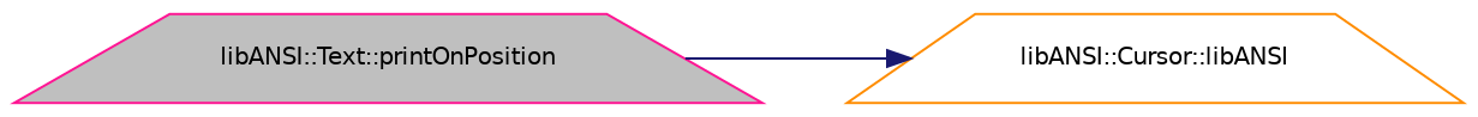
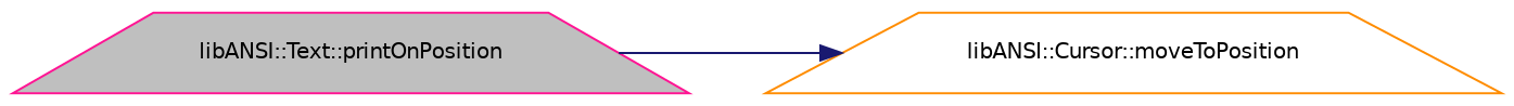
  digraph {
    rankdir=LR
    node [fontname=Helvetica fontsize=10 shape=trapezium style=filled]
    n1 [color=deeppink fillcolor=grey75 fontcolor=black height=0.2 label="libANSI::Text::printOnPosition" width=0.4]
-   n2 [color=darkorange fillcolor=white height=0.2 label="libANSI::Cursor::libANSI" width=0.4]
+   n2 [color=darkorange fillcolor=white height=0.2 label="libANSI::Cursor::moveToPosition" width=0.4]
    n1 -> n2 [color=midnightblue fontname=Helvetica fontsize=10 labelfontname=Helvetica labelfontsize=10 style=solid]
  }
